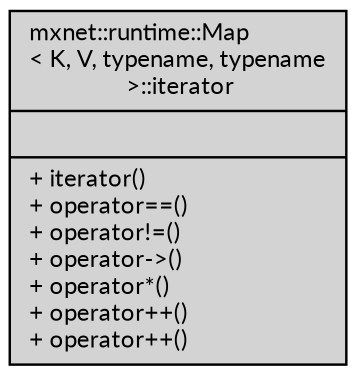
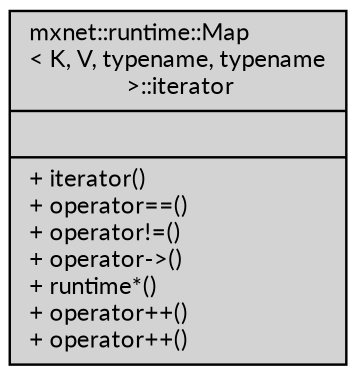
  digraph {
    fontname=Lato
-   n1 [color=black fillcolor=lightgrey fontcolor=black fontname=Lato fontsize=10 height=0.2 label="{mxnet::runtime::Map\l\< K, V, typename, typename\l \>::iterator\n||+ iterator()\l+ operator==()\l+ operator!=()\l+ operator-\>()\l+ operator*()\l+ operator++()\l+ operator++()\l}" shape=record style=filled width=0.4]
+   n1 [color=black fillcolor=lightgrey fontcolor=black fontname=Lato fontsize=10 height=0.2 label="{mxnet::runtime::Map\l\< K, V, typename, typename\l \>::iterator\n||+ iterator()\l+ operator==()\l+ operator!=()\l+ operator-\>()\l+ runtime*()\l+ operator++()\l+ operator++()\l}" shape=record style=filled width=0.4]
  }
